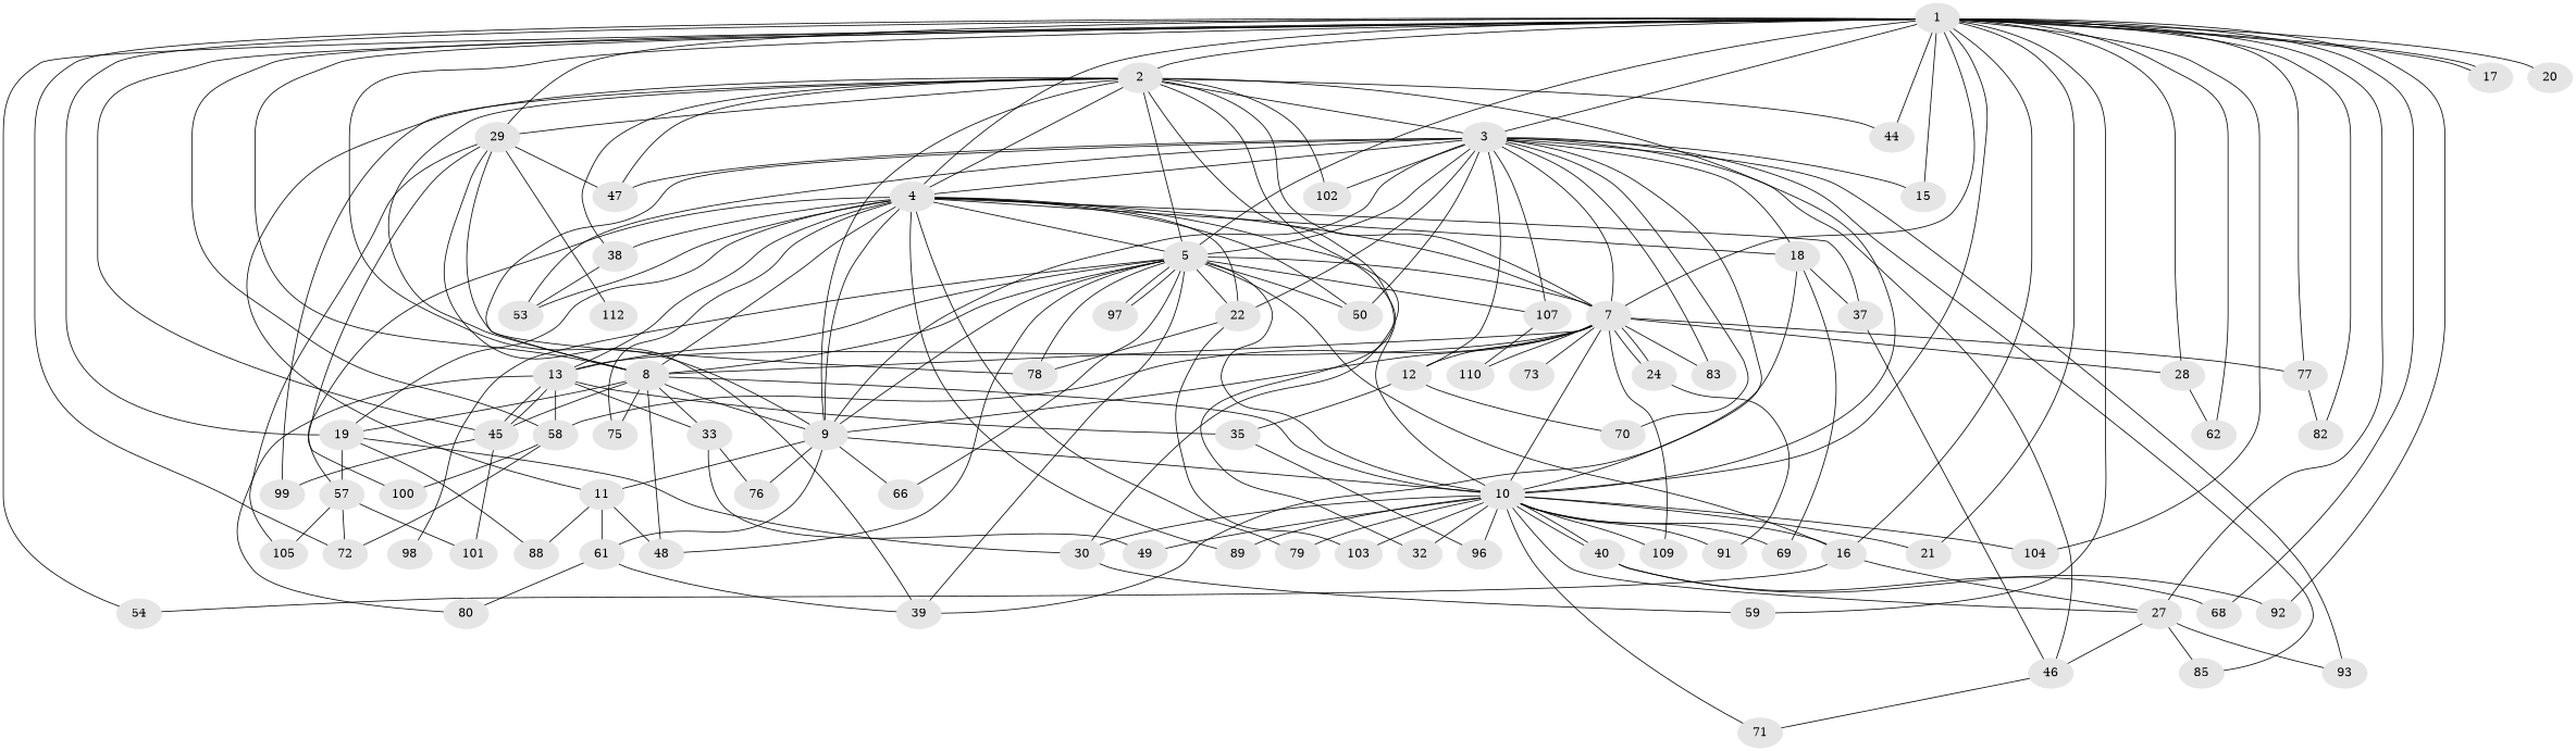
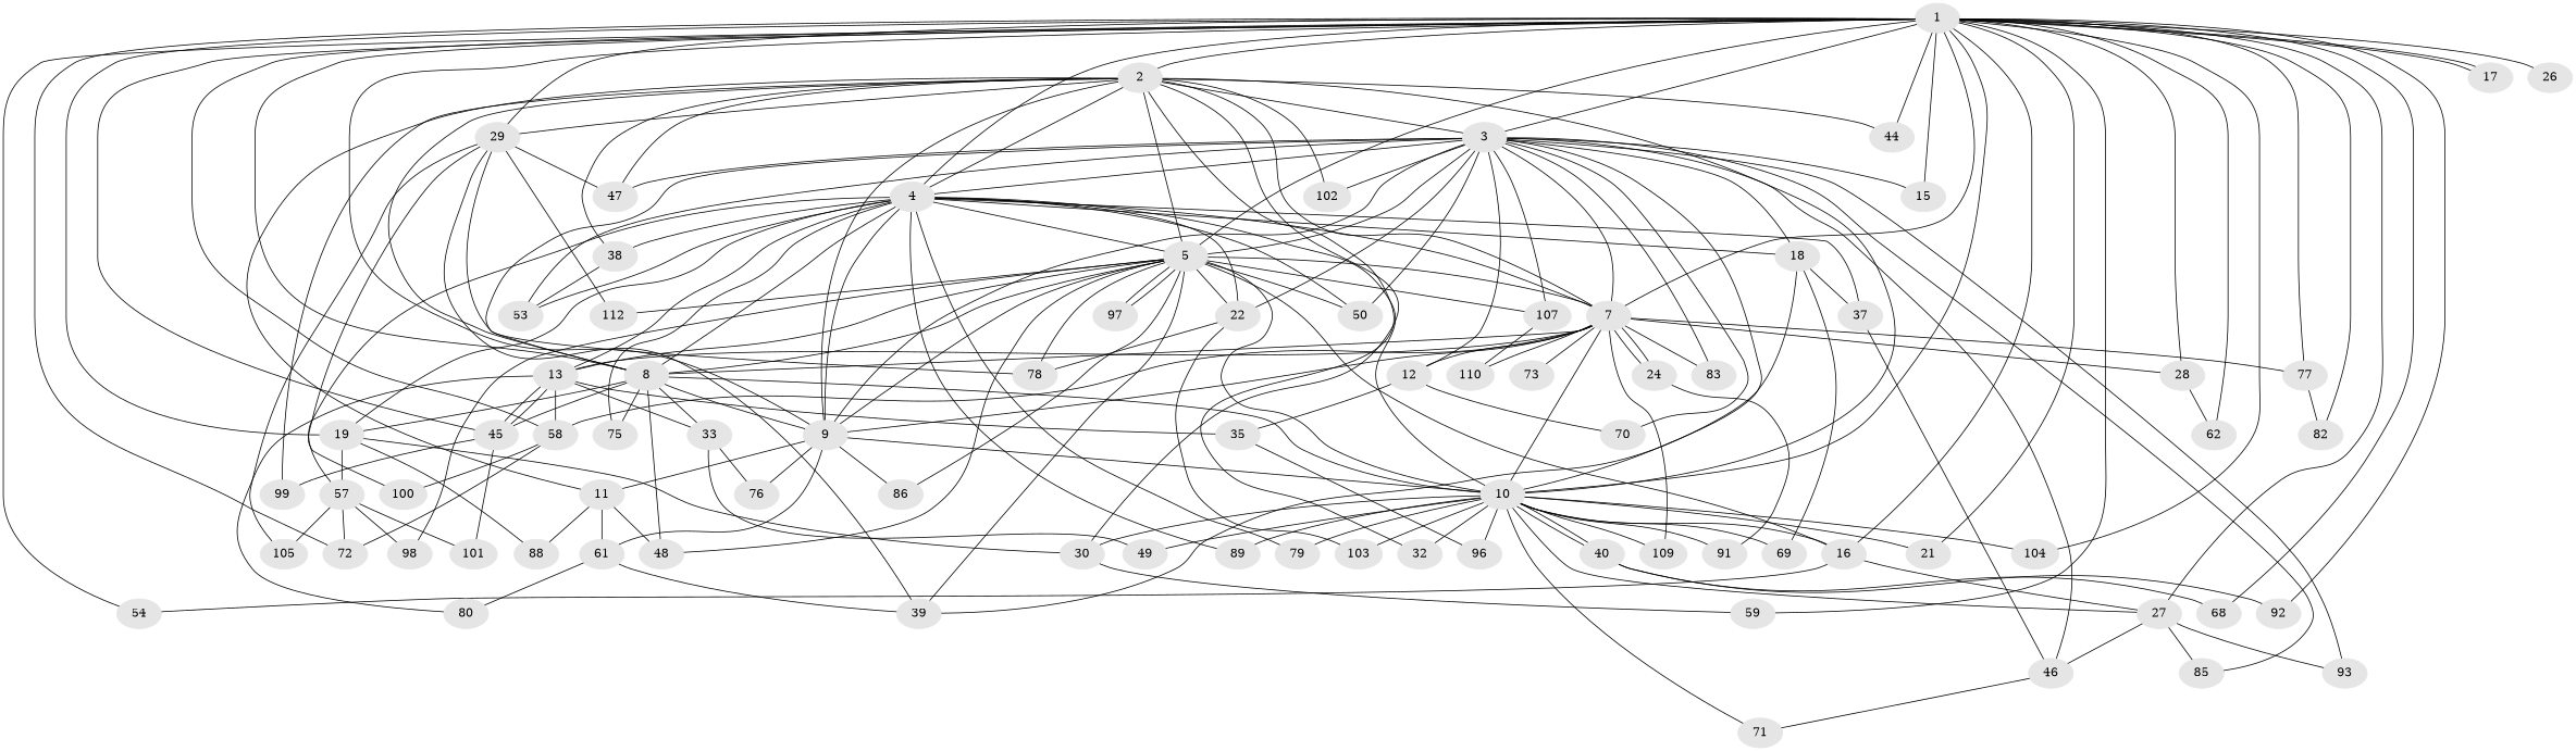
  graph {
    node [color=gray90 style=filled]
    1 [super="+6"]
    2 [super="+64"]
    3 [super="+67"]
    4 [super="+20"]
    5 [super="+56"]
    7 [super="+43"]
    8 [super="+86"]
    9
    10 [super="+14"]
    15
    16 [super="+23"]
    17
    19 [super="+51"]
    21
-   26 [label=20]
+   26
    27 [super="+60"]
    28
    29 [super="+90"]
    44
    45 [super="+95"]
    54
    58 [super="+87"]
    59
    n24 [label=62]
    68
    72
    77
    82
    92
    104
    11 [super="+34"]
    30 [super="+55"]
    32
    38
    47 [super="+57"]
    99
    102
    12
    18
    22 [super="+94"]
    46 [super="+65"]
    50 [super="+108"]
    53 [super="+80"]
    70
    83
    85
    93
    107
    13 [super="+42"]
    37
    n51 [label=57 super="+111"]
    75
    79
    89
    39 [super="+74"]
    48 [super="+62"]
-   66
+   66 [label=86]
    78 [super="+106"]
    97
    98
    112
    24
    73
    109
    110
    33
    n67 [label=61 super="+61"]
    76
    40
    49
    69 [super="+84"]
    71
    91
    96
    103
    88
    100
    105
    101
    35
    n81 [label=80]
    1 -- 2 [weight=2]
    1 -- 3 [weight=2]
    1 -- 4 [weight=2]
    1 -- 5 [weight=2]
    1 -- 7 [weight=2]
    1 -- 8 [weight=2]
    1 -- 9 [weight=2]
    1 -- 10 [weight=2]
    1 -- 15
    1 -- 16
    1 -- 17
    1 -- 17
    1 -- 19
    1 -- 21
    1 -- 26 [weight=2]
    1 -- 27
    1 -- 28
    1 -- 29
    1 -- 44
    1 -- 45
    1 -- 54
    1 -- 58
    1 -- 59
    1 -- n24
    1 -- 68
    1 -- 72
    1 -- 77
    1 -- 82
    1 -- 92
    1 -- 104
    2 -- 3 [weight=2]
    2 -- 4
    2 -- 5
    2 -- 7
    2 -- 8
    2 -- 9
    2 -- 10
    2 -- 29
    2 -- 44
    2 -- 11
    2 -- 30
    2 -- 32
    2 -- 38
    2 -- 47
    2 -- 99
    2 -- 102
    3 -- 4
    3 -- 5
    3 -- 7
    3 -- 8
    3 -- 9 [weight=2]
    3 -- 10
    3 -- 15
    3 -- 47 [weight=2]
    3 -- 102
    3 -- 12
    3 -- 18
    3 -- 22
    3 -- 46
    3 -- 50
    3 -- 53
    3 -- 70
    3 -- 83
    3 -- 85
    3 -- 93
    3 -- 107
    4 -- 5
    4 -- 7 [weight=2]
    4 -- 8
    4 -- 9
    4 -- 10
    4 -- 19
    4 -- 38
    4 -- 18
    4 -- 22
    4 -- 50
    4 -- 53
    4 -- 13
    4 -- 37
    4 -- n51
    4 -- 75
    4 -- 79
    4 -- 89
    5 -- 7 [weight=2]
    5 -- 8
    5 -- 9
    5 -- 10 [weight=3]
    5 -- 16
    5 -- 22
    5 -- 50
    5 -- 107
    5 -- 13
    5 -- 39
    5 -- 48
    5 -- 66
    5 -- 78
    5 -- 97
    5 -- 97
    5 -- 98
+   5 -- 112
    7 -- 8
    7 -- 9
    7 -- 10
    7 -- 28
    7 -- 58
    7 -- 77
    7 -- 12
    7 -- 83
    7 -- 13
    7 -- 24
    7 -- 24
    7 -- 73
    7 -- 109
    7 -- 110
    8 -- 9
    8 -- 10
    8 -- 19
    8 -- 45
    8 -- 75
    8 -- 48
    8 -- 33
    9 -- 10
    9 -- 11
    9 -- 66
    9 -- n67
    9 -- 76
    10 -- 16
    10 -- 21
    10 -- 27
    10 -- 104
    10 -- 30
    10 -- 32
    10 -- 79
    10 -- 89
    10 -- 109
    10 -- 40
    10 -- 40
    10 -- 49
    10 -- 69 [weight=2]
    10 -- 71
    10 -- 91
    10 -- 96
    10 -- 103
    16 -- 27
    16 -- 54
    19 -- 30
    19 -- n51
    19 -- 88
    27 -- 46
    27 -- 85
    27 -- 93
    28 -- n24
    29 -- 47
    29 -- 39
    29 -- 78
    29 -- 112
    29 -- 100
    29 -- 105
    45 -- 99
    45 -- 101
    58 -- 72
    58 -- 100
    77 -- 82
    11 -- 48
    11 -- n67 [weight=2]
    11 -- 88
    30 -- 59
    38 -- 53
    12 -- 70
    12 -- 35
    18 -- 37
    18 -- 39
    18 -- 69
    22 -- 78
    22 -- 103
    46 -- 71
    107 -- 110
    13 -- 45
    13 -- 45
    13 -- 58
    13 -- 33
    13 -- 35
    13 -- n81
    37 -- 46
    n51 -- 72
+   n51 -- 98
    n51 -- 105
    n51 -- 101
    24 -- 91
    33 -- 76
    33 -- 49
    n67 -- 39
    n67 -- n81
    40 -- 68
    40 -- 92
    35 -- 96
  }
